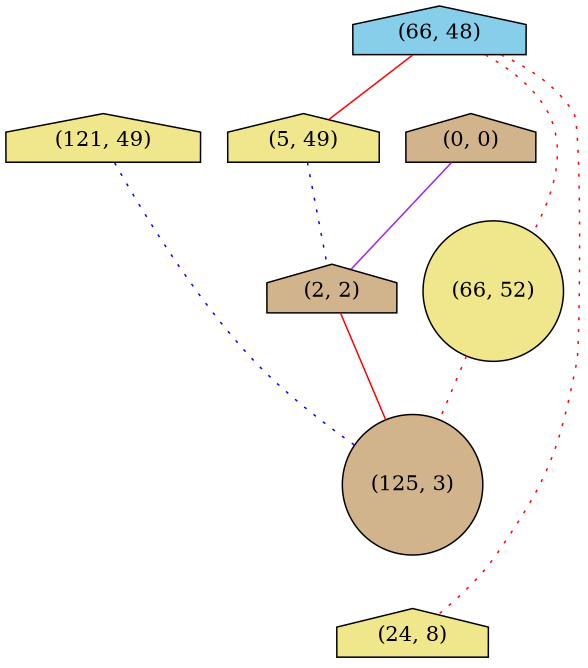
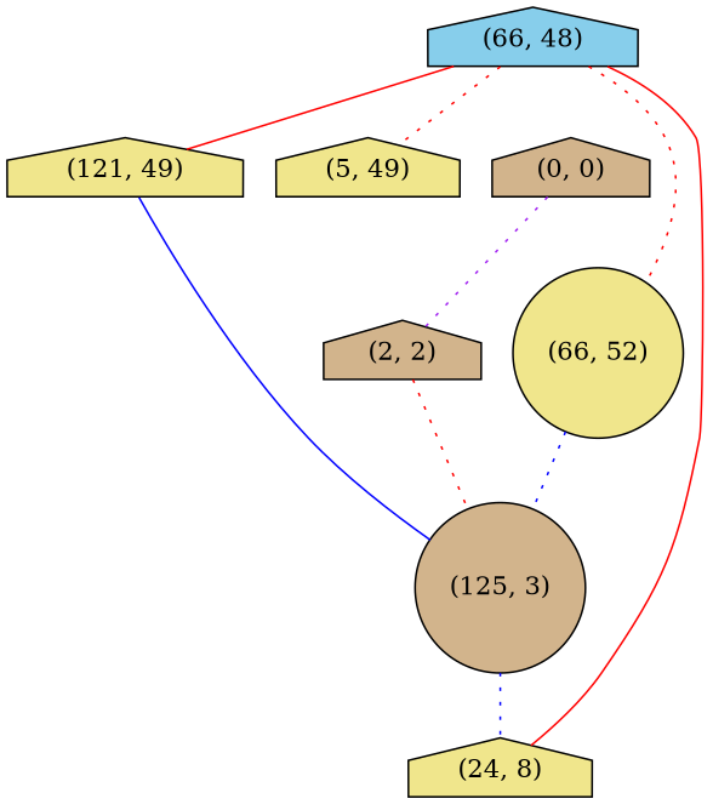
  graph {
    node [fillcolor=khaki shape=house style=filled]
    edge [color=red style=dotted weight=1]
    "(121, 49)"
    "(66, 48)" [fillcolor=skyblue]
    "(5, 49)"
    "(66, 52)" [shape=circle]
    n5 [label="(24, 8)"]
    "(125, 3)" [fillcolor=tan shape=circle]
    "(2, 2)" [fillcolor=tan]
    "(0, 0)" [fillcolor=tan]
-   "(121, 49)" -- "(125, 3)" [color=blue weight=3]
-   "(66, 48)" -- "(5, 49)" [style=solid]
+   "(121, 49)" -- "(125, 3)" [color=blue style=solid weight=3]
+   "(66, 48)" -- "(121, 49)" [style=solid]
+   "(66, 48)" -- "(5, 49)"
    "(66, 48)" -- "(66, 52)"
-   "(66, 48)" -- n5
-   "(5, 49)" -- "(2, 2)" [color=blue weight=3]
-   "(66, 52)" -- "(125, 3)" [weight=3]
-   "(2, 2)" -- "(125, 3)" [style=solid]
-   "(0, 0)" -- "(2, 2)" [color=purple style=solid weight=4]
+   "(66, 48)" -- n5 [style=solid]
+   "(66, 52)" -- "(125, 3)" [color=blue weight=3]
+   "(125, 3)" -- n5 [color=blue weight=3]
+   "(2, 2)" -- "(125, 3)"
+   "(0, 0)" -- "(2, 2)" [color=purple weight=4]
  }
